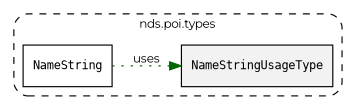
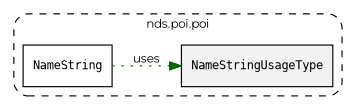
  digraph {
    fontsize=10
    rankdir=LR
    fontname=Montserrat
    node [fontsize=10 shape=box fontname=Montserrat]
    n1 [fillcolor="#0000000D" label=<<font face="monospace"><table align="center" border="0" cellspacing="0" cellpadding="0"><tr><td href="../../../content/packages/nds.poi.types.html#Enum-NameStringUsageType" title="Enum defined in nds.poi.types">NameStringUsageType</td></tr></table></font>> style=filled]
    n2 [label=<<font face="monospace"><table align="center" border="0" cellspacing="0" cellpadding="0"><tr><td href="../../../content/packages/nds.poi.types.html#Structure-NameString" title="Structure defined in nds.poi.types">NameString</td></tr></table></font>>]
    subgraph cluster_1 {
-     label="nds.poi.types"
+     label="nds.poi.poi"
      style="dashed, rounded"
      n1
      n2
    }
    n2 -> n1 [fontsize=10 label=uses color=darkgreen style=dotted fontname=Montserrat]
  }
